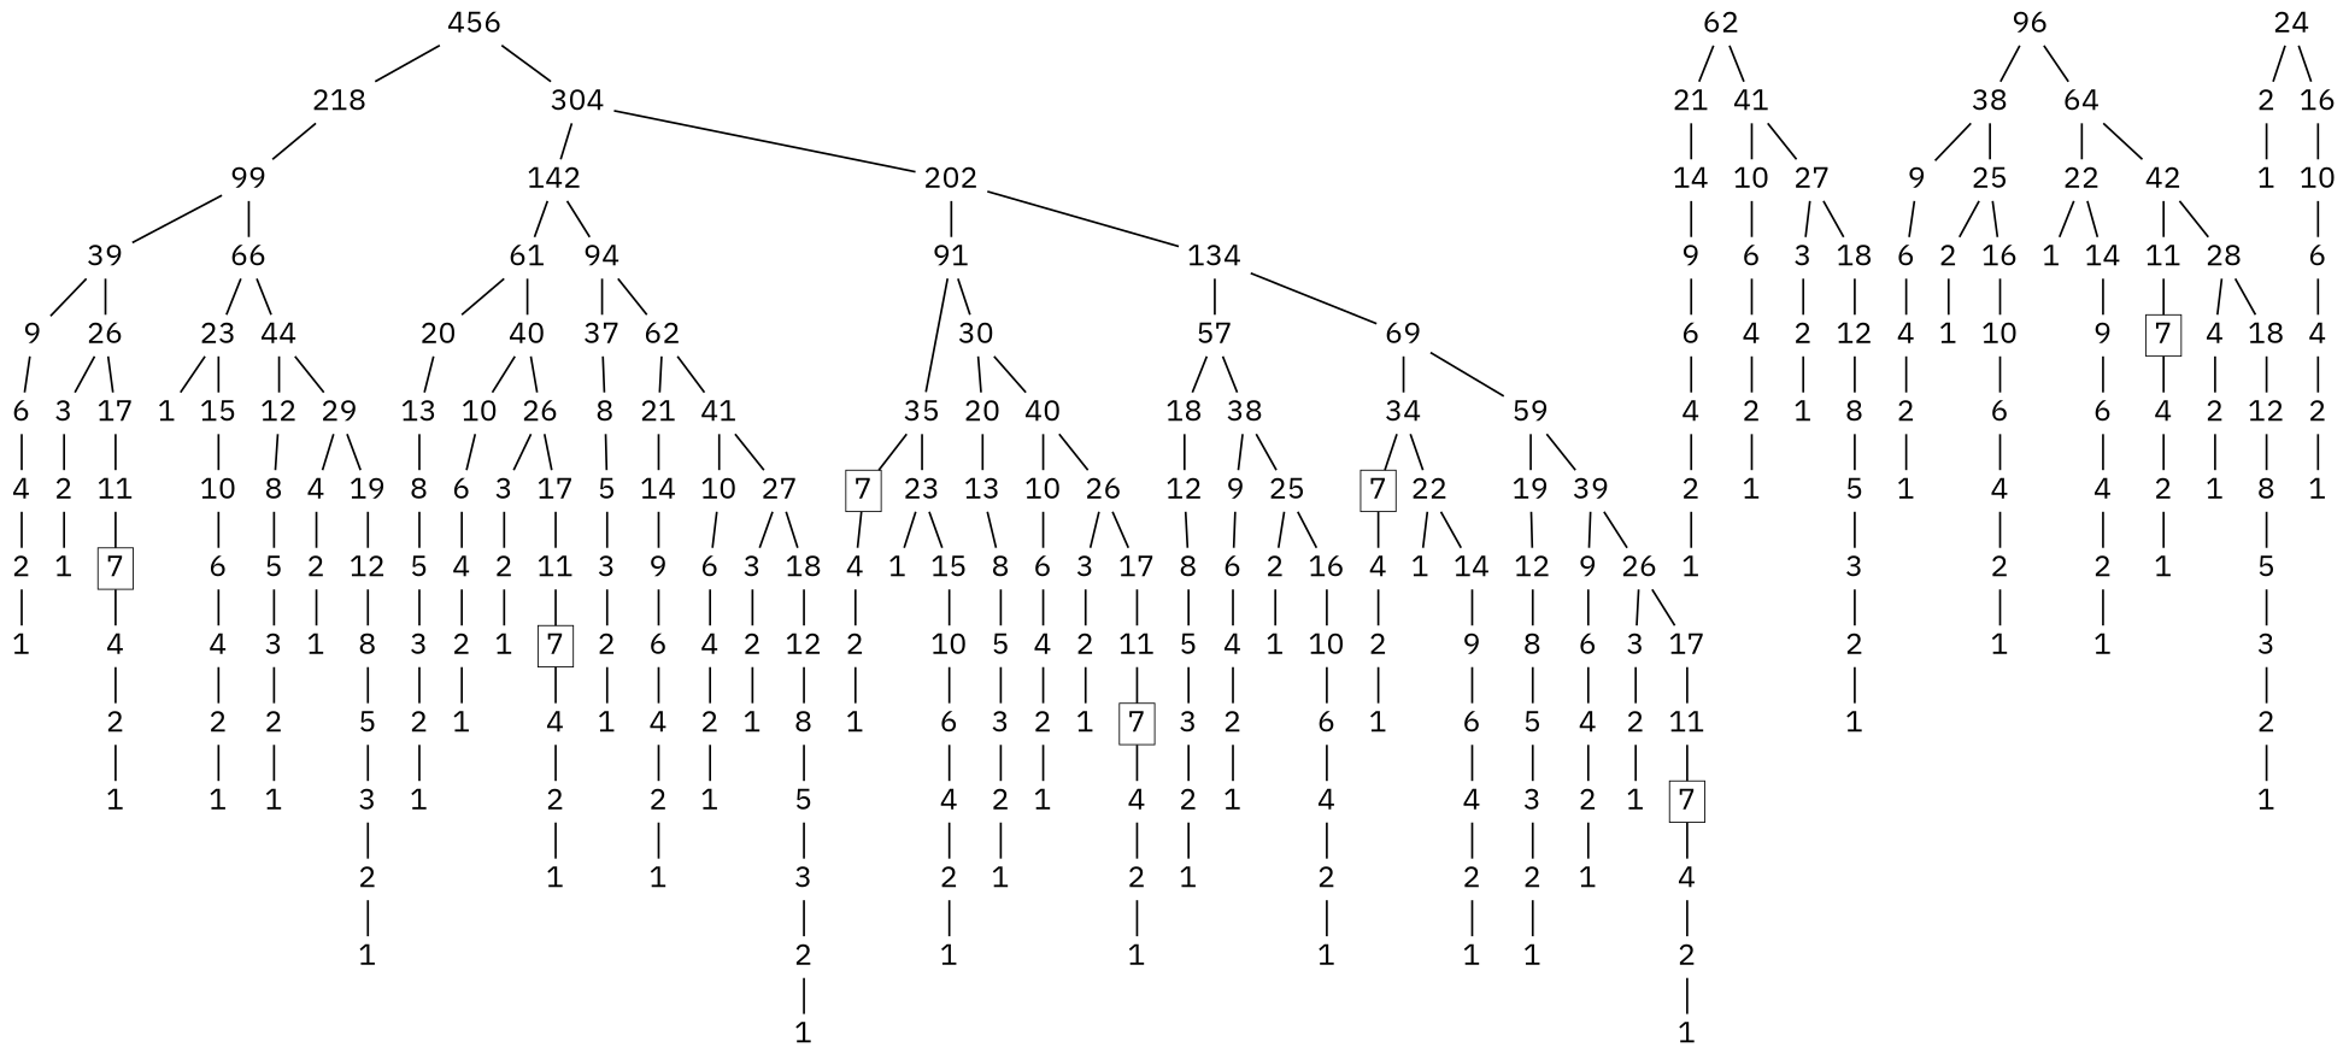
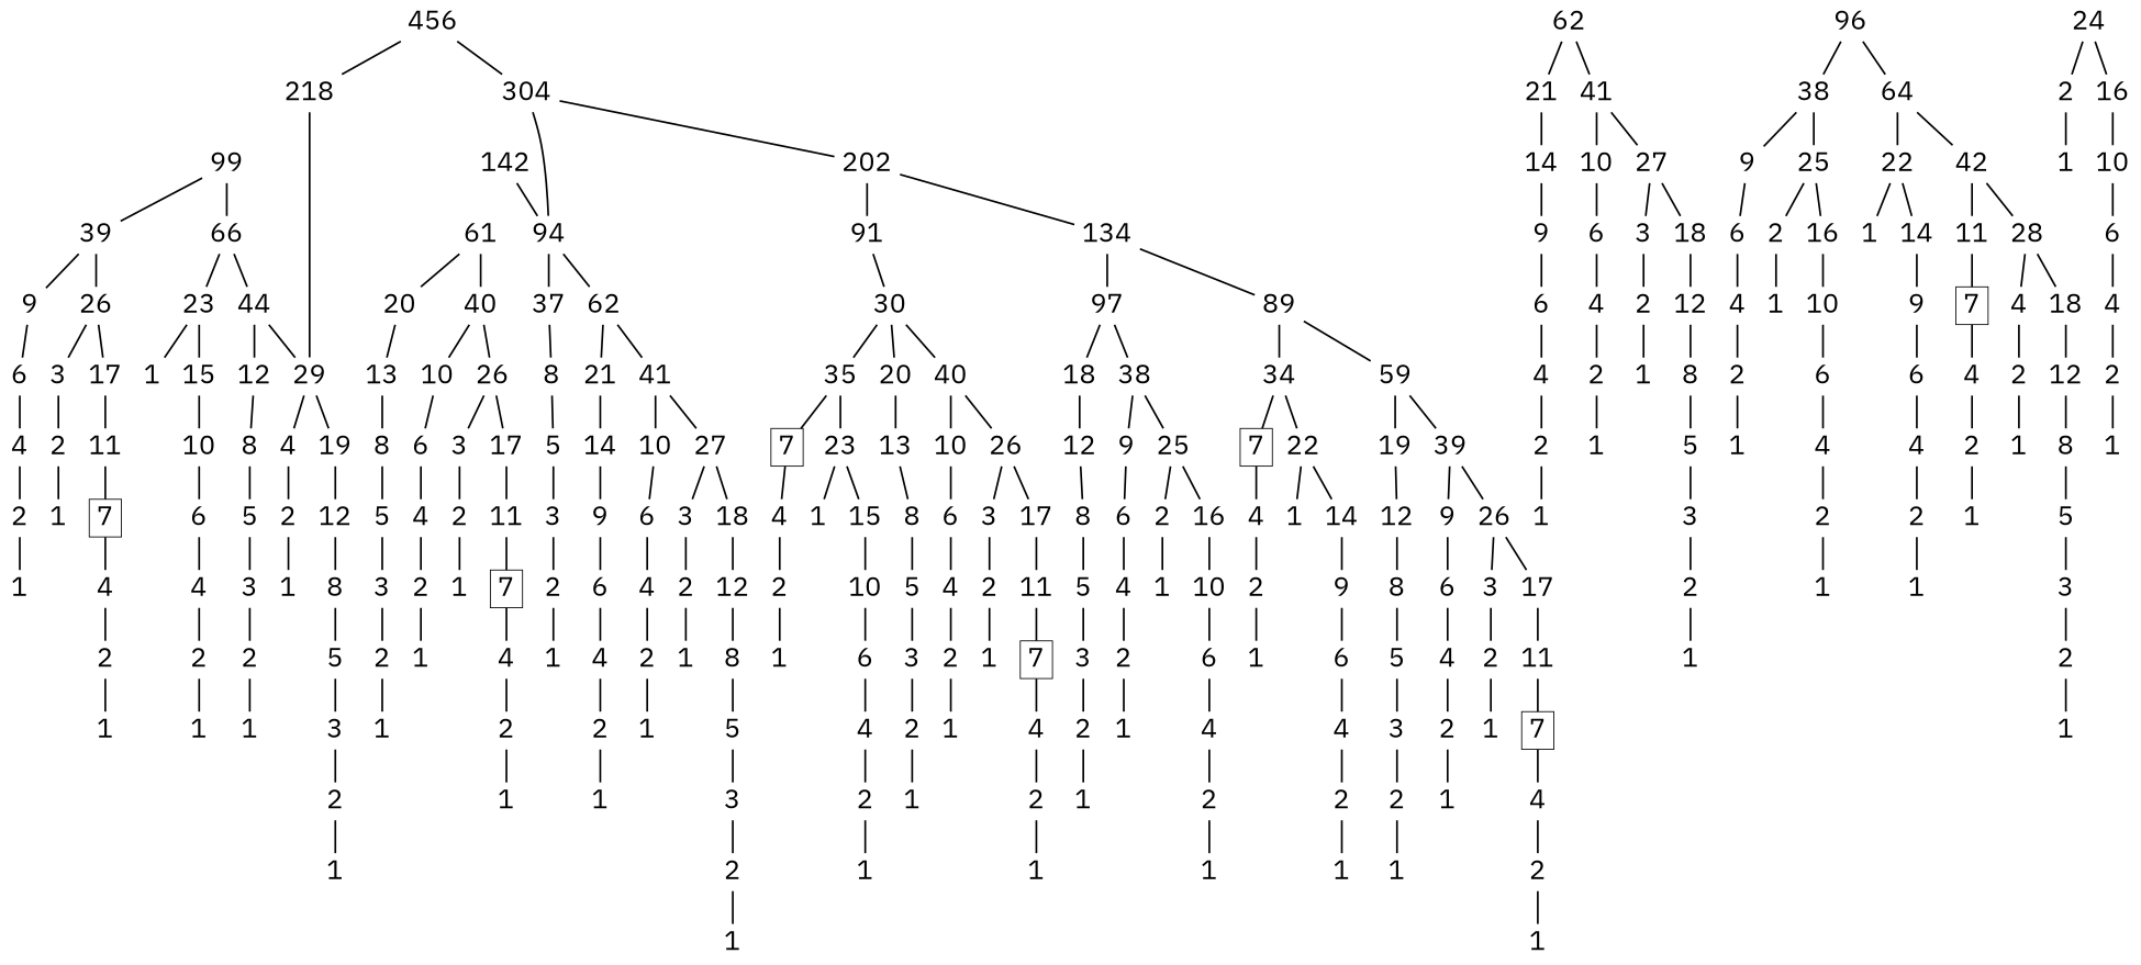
  digraph {
    fontname="IBM Plex Sans"
    nodesep=0.1
    node [fontname="IBM Plex Sans" fontsize=30 shape=plaintext]
    edge [dir=none fontname="IBM Plex Sans" style=bold]
    n1 [height=0.25 label=456 width=0.25]
    n2 [height=0.25 label=218 width=0.25]
    n3 [height=0.25 label=304 width=0.25]
    n4 [height=0.25 label=99 width=0.25]
    n5 [height=0.25 label=142 width=0.25]
    n6 [height=0.25 label=202 width=0.25]
    n7 [height=0.25 label=39 width=0.25]
    n8 [height=0.25 label=66 width=0.25]
    n9 [height=0.25 label=9 width=0.25]
    n10 [height=0.25 label=26 width=0.25]
    n11 [height=0.25 label=23 width=0.25]
    n12 [height=0.25 label=44 width=0.25]
    n13 [height=0.25 label=6 width=0.25]
    n14 [height=0.25 label=3 width=0.25]
    n15 [height=0.25 label=17 width=0.25]
    n16 [height=0.25 label=4 width=0.25]
    n17 [height=0.25 label=2 width=0.25]
    n18 [height=0.25 label=1 width=0.25]
    n19 [height=0.25 label=2 width=0.25]
    n20 [height=0.25 label=11 width=0.25]
    n21 [height=0.25 label=1 width=0.25]
    n22 [height=0.25 label=7 shape=box width=0.25]
    n23 [height=0.25 label=4 width=0.25]
    n24 [height=0.25 label=2 width=0.25]
    n25 [height=0.25 label=1 width=0.25]
    n26 [height=0.25 label=1 width=0.25]
    n27 [height=0.25 label=15 width=0.25]
    n28 [height=0.25 label=12 width=0.25]
    n29 [height=0.25 label=29 width=0.25]
    n30 [height=0.25 label=10 width=0.25]
    n31 [height=0.25 label=6 width=0.25]
    n32 [height=0.25 label=4 width=0.25]
    n33 [height=0.25 label=2 width=0.25]
    n34 [height=0.25 label=1 width=0.25]
    n35 [height=0.25 label=8 width=0.25]
    n36 [height=0.25 label=4 width=0.25]
    n37 [height=0.25 label=19 width=0.25]
    n38 [height=0.25 label=5 width=0.25]
    n39 [height=0.25 label=3 width=0.25]
    n40 [height=0.25 label=2 width=0.25]
    n41 [height=0.25 label=1 width=0.25]
    n42 [height=0.25 label=2 width=0.25]
    n43 [height=0.25 label=12 width=0.25]
    n44 [height=0.25 label=1 width=0.25]
    n45 [height=0.25 label=8 width=0.25]
    n46 [height=0.25 label=5 width=0.25]
    n47 [height=0.25 label=3 width=0.25]
    n48 [height=0.25 label=2 width=0.25]
    n49 [height=0.25 label=1 width=0.25]
    n50 [height=0.25 label=62 width=0.25]
    n51 [height=0.25 label=21 width=0.25]
    n52 [height=0.25 label=41 width=0.25]
    n53 [height=0.25 label=96 width=0.25]
    n54 [height=0.25 label=38 width=0.25]
    n55 [height=0.25 label=64 width=0.25]
    n56 [height=0.25 label=14 width=0.25]
    n57 [height=0.25 label=10 width=0.25]
    n58 [height=0.25 label=27 width=0.25]
    n59 [height=0.25 label=9 width=0.25]
    n60 [height=0.25 label=6 width=0.25]
    n61 [height=0.25 label=4 width=0.25]
    n62 [height=0.25 label=2 width=0.25]
    n63 [height=0.25 label=1 width=0.25]
    n64 [height=0.25 label=6 width=0.25]
    n65 [height=0.25 label=3 width=0.25]
    n66 [height=0.25 label=18 width=0.25]
    n67 [height=0.25 label=4 width=0.25]
    n68 [height=0.25 label=2 width=0.25]
    n69 [height=0.25 label=1 width=0.25]
    n70 [height=0.25 label=2 width=0.25]
    n71 [height=0.25 label=12 width=0.25]
    n72 [height=0.25 label=1 width=0.25]
    n73 [height=0.25 label=8 width=0.25]
    n74 [height=0.25 label=5 width=0.25]
    n75 [height=0.25 label=3 width=0.25]
    n76 [height=0.25 label=2 width=0.25]
    n77 [height=0.25 label=1 width=0.25]
    n78 [height=0.25 label=9 width=0.25]
    n79 [height=0.25 label=25 width=0.25]
    n80 [height=0.25 label=22 width=0.25]
    n81 [height=0.25 label=42 width=0.25]
    n82 [height=0.25 label=6 width=0.25]
    n83 [height=0.25 label=2 width=0.25]
    n84 [height=0.25 label=16 width=0.25]
    n85 [height=0.25 label=4 width=0.25]
    n86 [height=0.25 label=2 width=0.25]
    n87 [height=0.25 label=1 width=0.25]
    n88 [height=0.25 label=1 width=0.25]
    n89 [height=0.25 label=10 width=0.25]
    n90 [height=0.25 label=6 width=0.25]
    n91 [height=0.25 label=4 width=0.25]
    n92 [height=0.25 label=2 width=0.25]
    n93 [height=0.25 label=1 width=0.25]
    n94 [height=0.25 label=1 width=0.25]
    n95 [height=0.25 label=14 width=0.25]
    n96 [height=0.25 label=11 width=0.25]
    n97 [height=0.25 label=28 width=0.25]
    n98 [height=0.25 label=9 width=0.25]
    n99 [height=0.25 label=6 width=0.25]
    n100 [height=0.25 label=4 width=0.25]
    n101 [height=0.25 label=2 width=0.25]
    n102 [height=0.25 label=1 width=0.25]
    n103 [height=0.25 label=7 shape=box width=0.25]
    n104 [height=0.25 label=4 width=0.25]
    n105 [height=0.25 label=18 width=0.25]
    n106 [height=0.25 label=4 width=0.25]
    n107 [height=0.25 label=2 width=0.25]
    n108 [height=0.25 label=1 width=0.25]
    n109 [height=0.25 label=2 width=0.25]
    n110 [height=0.25 label=12 width=0.25]
    n111 [height=0.25 label=1 width=0.25]
    n112 [height=0.25 label=8 width=0.25]
    n113 [height=0.25 label=5 width=0.25]
    n114 [height=0.25 label=3 width=0.25]
    n115 [height=0.25 label=2 width=0.25]
    n116 [height=0.25 label=1 width=0.25]
    n117 [height=0.25 label=61 width=0.25]
    n118 [height=0.25 label=94 width=0.25]
    n119 [height=0.25 label=91 width=0.25]
    n120 [height=0.25 label=134 width=0.25]
    n121 [height=0.25 label=20 width=0.25]
    n122 [height=0.25 label=40 width=0.25]
    n123 [height=0.25 label=37 width=0.25]
    n124 [height=0.25 label=62 width=0.25]
    n125 [height=0.25 label=13 width=0.25]
    n126 [height=0.25 label=10 width=0.25]
    n127 [height=0.25 label=26 width=0.25]
    n128 [height=0.25 label=8 width=0.25]
    n129 [height=0.25 label=5 width=0.25]
    n130 [height=0.25 label=3 width=0.25]
    n131 [height=0.25 label=2 width=0.25]
    n132 [height=0.25 label=1 width=0.25]
    n133 [height=0.25 label=6 width=0.25]
    n134 [height=0.25 label=3 width=0.25]
    n135 [height=0.25 label=17 width=0.25]
    n136 [height=0.25 label=4 width=0.25]
    n137 [height=0.25 label=2 width=0.25]
    n138 [height=0.25 label=1 width=0.25]
    n139 [height=0.25 label=2 width=0.25]
    n140 [height=0.25 label=11 width=0.25]
    n141 [height=0.25 label=1 width=0.25]
    n142 [height=0.25 label=7 shape=box width=0.25]
    n143 [height=0.25 label=4 width=0.25]
    n144 [height=0.25 label=2 width=0.25]
    n145 [height=0.25 label=1 width=0.25]
    n146 [height=0.25 label=8 width=0.25]
    n147 [height=0.25 label=21 width=0.25]
    n148 [height=0.25 label=41 width=0.25]
    n149 [height=0.25 label=5 width=0.25]
    n150 [height=0.25 label=24 width=0.25]
    n151 [height=0.25 label=2 width=0.25]
    n152 [height=0.25 label=16 width=0.25]
    n153 [height=0.25 label=3 width=0.25]
    n154 [height=0.25 label=2 width=0.25]
    n155 [height=0.25 label=1 width=0.25]
    n156 [height=0.25 label=1 width=0.25]
    n157 [height=0.25 label=10 width=0.25]
    n158 [height=0.25 label=6 width=0.25]
    n159 [height=0.25 label=4 width=0.25]
    n160 [height=0.25 label=2 width=0.25]
    n161 [height=0.25 label=1 width=0.25]
    n162 [height=0.25 label=14 width=0.25]
    n163 [height=0.25 label=10 width=0.25]
    n164 [height=0.25 label=27 width=0.25]
    n165 [height=0.25 label=9 width=0.25]
    n166 [height=0.25 label=6 width=0.25]
    n167 [height=0.25 label=4 width=0.25]
    n168 [height=0.25 label=2 width=0.25]
    n169 [height=0.25 label=1 width=0.25]
    n170 [height=0.25 label=6 width=0.25]
    n171 [height=0.25 label=3 width=0.25]
    n172 [height=0.25 label=18 width=0.25]
    n173 [height=0.25 label=4 width=0.25]
    n174 [height=0.25 label=2 width=0.25]
    n175 [height=0.25 label=1 width=0.25]
    n176 [height=0.25 label=2 width=0.25]
    n177 [height=0.25 label=12 width=0.25]
    n178 [height=0.25 label=1 width=0.25]
    n179 [height=0.25 label=8 width=0.25]
    n180 [height=0.25 label=5 width=0.25]
    n181 [height=0.25 label=3 width=0.25]
    n182 [height=0.25 label=2 width=0.25]
    n183 [height=0.25 label=1 width=0.25]
    n184 [height=0.25 label=35 width=0.25]
    n185 [height=0.25 label=30 width=0.25]
-   n186 [height=0.25 label=57 width=0.25]
-   n187 [height=0.25 label=69 width=0.25]
+   n186 [height=0.25 label=97 width=0.25]
+   n187 [height=0.25 label=89 width=0.25]
    n188 [height=0.25 label=7 shape=box width=0.25]
    n189 [height=0.25 label=23 width=0.25]
    n190 [height=0.25 label=20 width=0.25]
    n191 [height=0.25 label=40 width=0.25]
    n192 [height=0.25 label=4 width=0.25]
    n193 [height=0.25 label=1 width=0.25]
    n194 [height=0.25 label=15 width=0.25]
    n195 [height=0.25 label=2 width=0.25]
    n196 [height=0.25 label=1 width=0.25]
    n197 [height=0.25 label=10 width=0.25]
    n198 [height=0.25 label=6 width=0.25]
    n199 [height=0.25 label=4 width=0.25]
    n200 [height=0.25 label=2 width=0.25]
    n201 [height=0.25 label=1 width=0.25]
    n202 [height=0.25 label=13 width=0.25]
    n203 [height=0.25 label=10 width=0.25]
    n204 [height=0.25 label=26 width=0.25]
    n205 [height=0.25 label=8 width=0.25]
    n206 [height=0.25 label=5 width=0.25]
    n207 [height=0.25 label=3 width=0.25]
    n208 [height=0.25 label=2 width=0.25]
    n209 [height=0.25 label=1 width=0.25]
    n210 [height=0.25 label=6 width=0.25]
    n211 [height=0.25 label=3 width=0.25]
    n212 [height=0.25 label=17 width=0.25]
    n213 [height=0.25 label=4 width=0.25]
    n214 [height=0.25 label=2 width=0.25]
    n215 [height=0.25 label=1 width=0.25]
    n216 [height=0.25 label=2 width=0.25]
    n217 [height=0.25 label=11 width=0.25]
    n218 [height=0.25 label=1 width=0.25]
    n219 [height=0.25 label=7 shape=box width=0.25]
    n220 [height=0.25 label=4 width=0.25]
    n221 [height=0.25 label=2 width=0.25]
    n222 [height=0.25 label=1 width=0.25]
    n223 [height=0.25 label=18 width=0.25]
    n224 [height=0.25 label=38 width=0.25]
    n225 [height=0.25 label=34 width=0.25]
    n226 [height=0.25 label=59 width=0.25]
    n227 [height=0.25 label=12 width=0.25]
    n228 [height=0.25 label=9 width=0.25]
    n229 [height=0.25 label=25 width=0.25]
    n230 [height=0.25 label=8 width=0.25]
    n231 [height=0.25 label=5 width=0.25]
    n232 [height=0.25 label=3 width=0.25]
    n233 [height=0.25 label=2 width=0.25]
    n234 [height=0.25 label=1 width=0.25]
    n235 [height=0.25 label=6 width=0.25]
    n236 [height=0.25 label=2 width=0.25]
    n237 [height=0.25 label=16 width=0.25]
    n238 [height=0.25 label=4 width=0.25]
    n239 [height=0.25 label=2 width=0.25]
    n240 [height=0.25 label=1 width=0.25]
    n241 [height=0.25 label=1 width=0.25]
    n242 [height=0.25 label=10 width=0.25]
    n243 [height=0.25 label=6 width=0.25]
    n244 [height=0.25 label=4 width=0.25]
    n245 [height=0.25 label=2 width=0.25]
    n246 [height=0.25 label=1 width=0.25]
    n247 [height=0.25 label=7 shape=box width=0.25]
    n248 [height=0.25 label=22 width=0.25]
    n249 [height=0.25 label=19 width=0.25]
    n250 [height=0.25 label=39 width=0.25]
    n251 [height=0.25 label=4 width=0.25]
    n252 [height=0.25 label=1 width=0.25]
    n253 [height=0.25 label=14 width=0.25]
    n254 [height=0.25 label=2 width=0.25]
    n255 [height=0.25 label=1 width=0.25]
    n256 [height=0.25 label=9 width=0.25]
    n257 [height=0.25 label=6 width=0.25]
    n258 [height=0.25 label=4 width=0.25]
    n259 [height=0.25 label=2 width=0.25]
    n260 [height=0.25 label=1 width=0.25]
    n261 [height=0.25 label=12 width=0.25]
    n262 [height=0.25 label=9 width=0.25]
    n263 [height=0.25 label=26 width=0.25]
    n264 [height=0.25 label=8 width=0.25]
    n265 [height=0.25 label=5 width=0.25]
    n266 [height=0.25 label=3 width=0.25]
    n267 [height=0.25 label=2 width=0.25]
    n268 [height=0.25 label=1 width=0.25]
    n269 [height=0.25 label=6 width=0.25]
    n270 [height=0.25 label=3 width=0.25]
    n271 [height=0.25 label=17 width=0.25]
    n272 [height=0.25 label=4 width=0.25]
    n273 [height=0.25 label=2 width=0.25]
    n274 [height=0.25 label=1 width=0.25]
    n275 [height=0.25 label=2 width=0.25]
    n276 [height=0.25 label=11 width=0.25]
    n277 [height=0.25 label=1 width=0.25]
    n278 [height=0.25 label=7 shape=box width=0.25]
    n279 [height=0.25 label=4 width=0.25]
    n280 [height=0.25 label=2 width=0.25]
    n281 [height=0.25 label=1 width=0.25]
    n1 -> n2
    n1 -> n3
-   n2 -> n4
-   n3 -> n5
+   n2 -> n29
+   n3 -> n118
    n3 -> n6
    n4 -> n7
    n4 -> n8
-   n5 -> n117
    n5 -> n118
    n6 -> n119
    n6 -> n120
    n7 -> n9
    n7 -> n10
    n8 -> n11
    n8 -> n12
    n9 -> n13
    n10 -> n14
    n10 -> n15
    n11 -> n26
    n11 -> n27
    n12 -> n28
    n12 -> n29
    n13 -> n16
    n14 -> n19
    n15 -> n20
    n16 -> n17
    n17 -> n18
    n19 -> n21
    n20 -> n22
    n22 -> n23
    n23 -> n24
    n24 -> n25
    n27 -> n30
    n28 -> n35
    n29 -> n36
    n29 -> n37
    n30 -> n31
    n31 -> n32
    n32 -> n33
    n33 -> n34
    n35 -> n38
    n36 -> n42
    n37 -> n43
    n38 -> n39
    n39 -> n40
    n40 -> n41
    n42 -> n44
    n43 -> n45
    n45 -> n46
    n46 -> n47
    n47 -> n48
    n48 -> n49
    n50 -> n51
    n50 -> n52
    n51 -> n56
    n52 -> n57
    n52 -> n58
    n53 -> n54
    n53 -> n55
    n54 -> n78
    n54 -> n79
    n55 -> n80
    n55 -> n81
    n56 -> n59
    n57 -> n64
    n58 -> n65
    n58 -> n66
    n59 -> n60
    n60 -> n61
    n61 -> n62
    n62 -> n63
    n64 -> n67
    n65 -> n70
    n66 -> n71
    n67 -> n68
    n68 -> n69
    n70 -> n72
    n71 -> n73
    n73 -> n74
    n74 -> n75
    n75 -> n76
    n76 -> n77
    n78 -> n82
    n79 -> n83
    n79 -> n84
    n80 -> n94
    n80 -> n95
    n81 -> n96
    n81 -> n97
    n82 -> n85
    n83 -> n88
    n84 -> n89
    n85 -> n86
    n86 -> n87
    n89 -> n90
    n90 -> n91
    n91 -> n92
    n92 -> n93
    n95 -> n98
    n96 -> n103
    n97 -> n104
    n97 -> n105
    n98 -> n99
    n99 -> n100
    n100 -> n101
    n101 -> n102
    n103 -> n106
    n104 -> n109
    n105 -> n110
    n106 -> n107
    n107 -> n108
    n109 -> n111
    n110 -> n112
    n112 -> n113
    n113 -> n114
    n114 -> n115
    n115 -> n116
    n117 -> n121
    n117 -> n122
    n118 -> n123
    n118 -> n124
-   n119 -> n184
+   n185 -> n184
    n119 -> n185
    n120 -> n186
    n120 -> n187
    n121 -> n125
    n122 -> n126
    n122 -> n127
    n123 -> n146
    n124 -> n147
    n124 -> n148
    n125 -> n128
    n126 -> n133
    n127 -> n134
    n127 -> n135
    n128 -> n129
    n129 -> n130
    n130 -> n131
    n131 -> n132
    n133 -> n136
    n134 -> n139
    n135 -> n140
    n136 -> n137
    n137 -> n138
    n139 -> n141
    n140 -> n142
    n142 -> n143
    n143 -> n144
    n144 -> n145
    n146 -> n149
    n147 -> n162
    n148 -> n163
    n148 -> n164
    n149 -> n153
    n150 -> n151
    n150 -> n152
    n151 -> n156
    n152 -> n157
    n153 -> n154
    n154 -> n155
    n157 -> n158
    n158 -> n159
    n159 -> n160
    n160 -> n161
    n162 -> n165
    n163 -> n170
    n164 -> n171
    n164 -> n172
    n165 -> n166
    n166 -> n167
    n167 -> n168
    n168 -> n169
    n170 -> n173
    n171 -> n176
    n172 -> n177
    n173 -> n174
    n174 -> n175
    n176 -> n178
    n177 -> n179
    n179 -> n180
    n180 -> n181
    n181 -> n182
    n182 -> n183
    n184 -> n188
    n184 -> n189
    n185 -> n190
    n185 -> n191
    n186 -> n223
    n186 -> n224
    n187 -> n225
    n187 -> n226
    n188 -> n192
    n189 -> n193
    n189 -> n194
    n190 -> n202
    n191 -> n203
    n191 -> n204
    n192 -> n195
    n194 -> n197
    n195 -> n196
    n197 -> n198
    n198 -> n199
    n199 -> n200
    n200 -> n201
    n202 -> n205
    n203 -> n210
    n204 -> n211
    n204 -> n212
    n205 -> n206
    n206 -> n207
    n207 -> n208
    n208 -> n209
    n210 -> n213
    n211 -> n216
    n212 -> n217
    n213 -> n214
    n214 -> n215
    n216 -> n218
    n217 -> n219
    n219 -> n220
    n220 -> n221
    n221 -> n222
    n223 -> n227
    n224 -> n228
    n224 -> n229
    n225 -> n247
    n225 -> n248
    n226 -> n249
    n226 -> n250
    n227 -> n230
    n228 -> n235
    n229 -> n236
    n229 -> n237
    n230 -> n231
    n231 -> n232
    n232 -> n233
    n233 -> n234
    n235 -> n238
    n236 -> n241
    n237 -> n242
    n238 -> n239
    n239 -> n240
    n242 -> n243
    n243 -> n244
    n244 -> n245
    n245 -> n246
    n247 -> n251
    n248 -> n252
    n248 -> n253
    n249 -> n261
    n250 -> n262
    n250 -> n263
    n251 -> n254
    n253 -> n256
    n254 -> n255
    n256 -> n257
    n257 -> n258
    n258 -> n259
    n259 -> n260
    n261 -> n264
    n262 -> n269
    n263 -> n270
    n263 -> n271
    n264 -> n265
    n265 -> n266
    n266 -> n267
    n267 -> n268
    n269 -> n272
    n270 -> n275
    n271 -> n276
    n272 -> n273
    n273 -> n274
    n275 -> n277
    n276 -> n278
    n278 -> n279
    n279 -> n280
    n280 -> n281
  }
